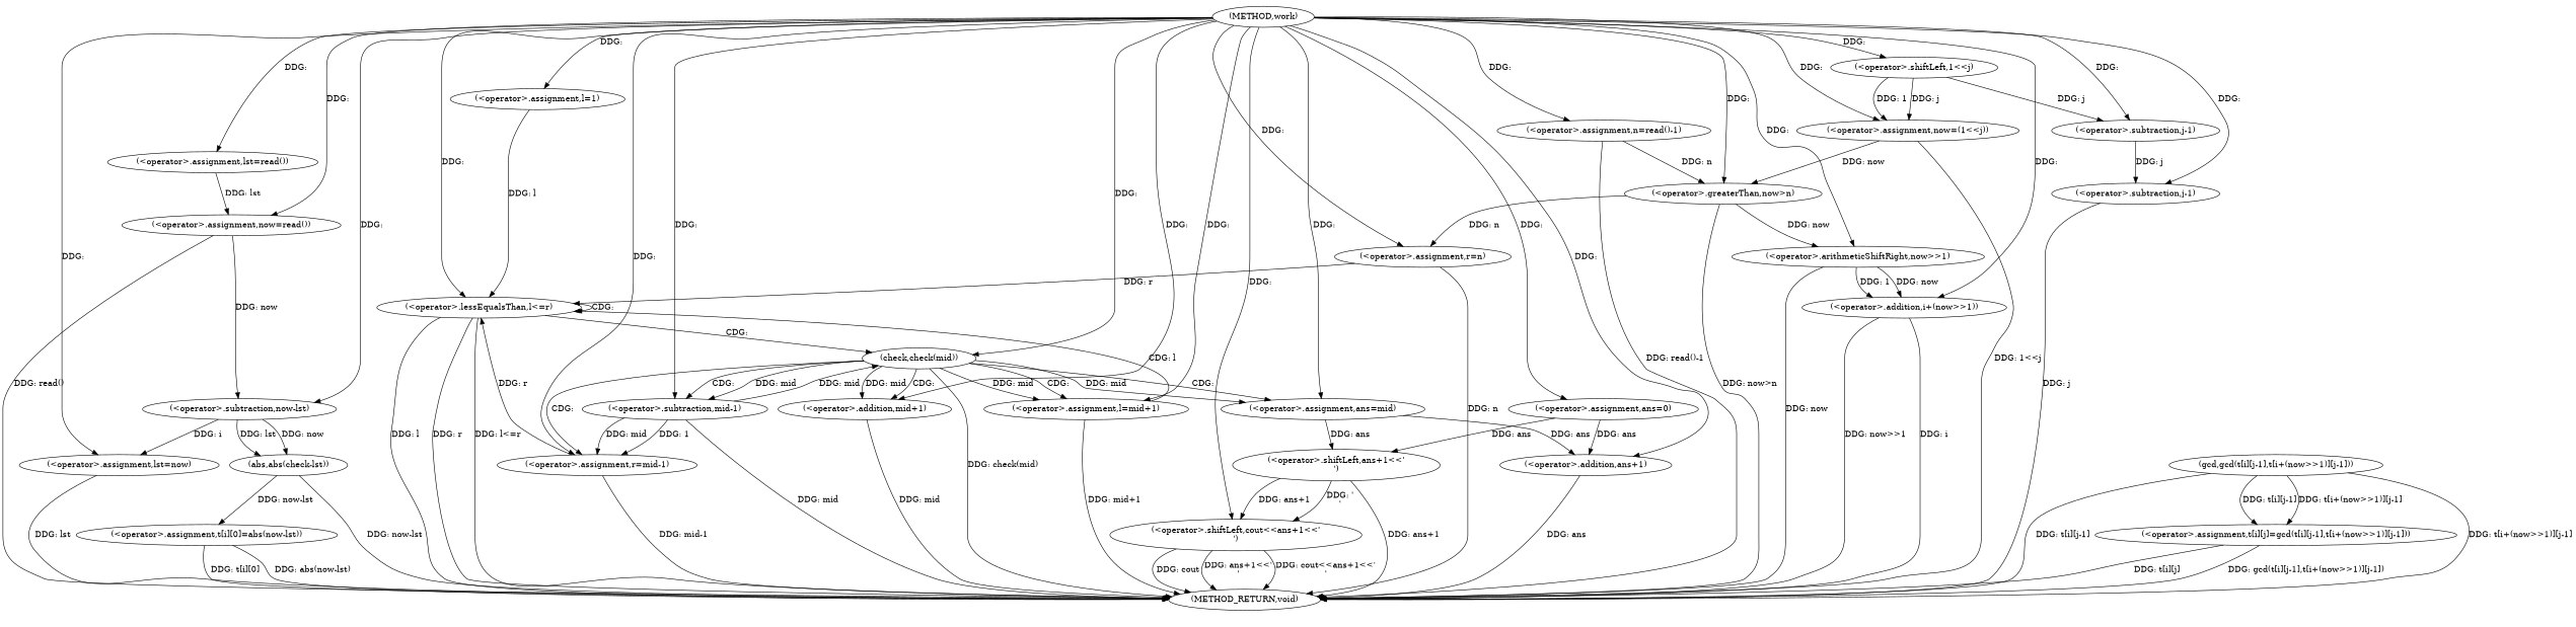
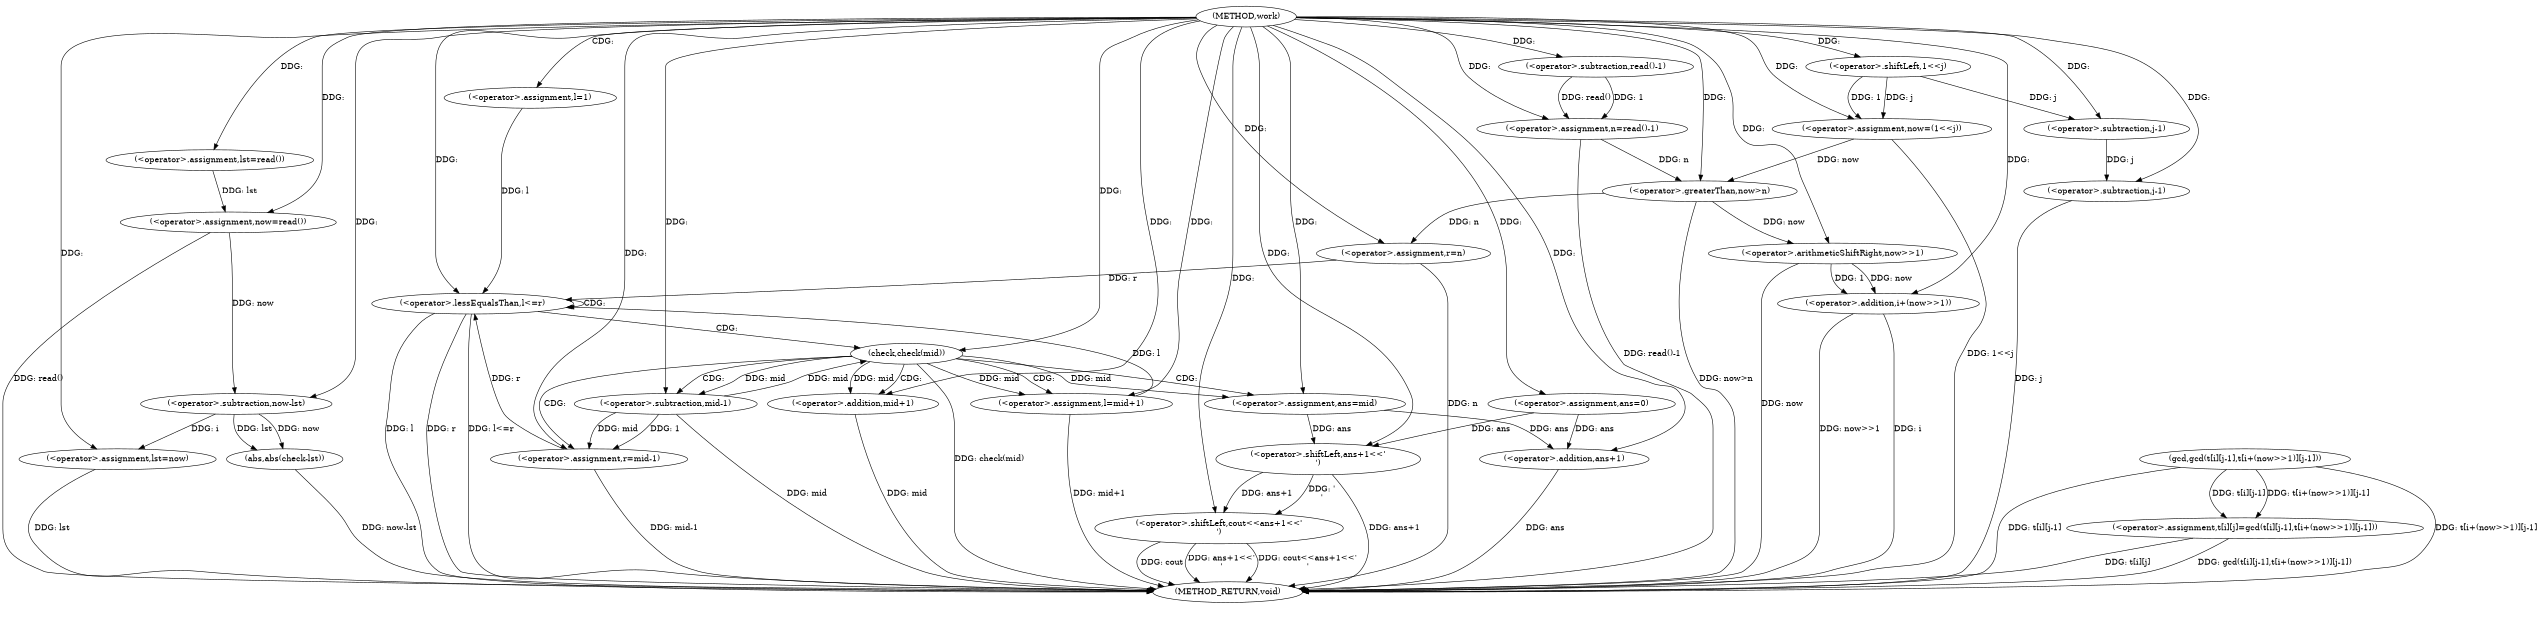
  digraph {
    n1 [label="(METHOD,work)"]
    n2 [label="(<operator>.assignment,n=read()-1)"]
    n3 [label="(<operator>.assignment,lst=read())"]
    n4 [label="(<operator>.assignment,l=1)"]
    n5 [label="(<operator>.assignment,r=n)"]
    n6 [label="(<operator>.assignment,ans=0)"]
    n7 [label="(<operator>.shiftLeft,cout<<ans+1<<'\n')"]
    n8 [label="(<operator>.assignment,now=read())"]
    n9 [label="(<operator>.assignment,lst=now)"]
    n10 [label="(<operator>.assignment,now=(1<<j))"]
    n11 [label="(<operator>.lessEqualsThan,l<=r)"]
+   n12 [label="(<operator>.subtraction,read()-1)"]
    n13 [label="(<operator>.greaterThan,now>n)"]
    n14 [label="(<operator>.shiftLeft,ans+1<<'\n')"]
    n15 [label="(<operator>.shiftLeft,1<<j)"]
    n16 [label="(check,check(mid))"]
    n17 [label="(<operator>.addition,ans+1)"]
    n18 [label="(<operator>.subtraction,now-lst)"]
    n19 [label="(<operator>.assignment,ans=mid)"]
    n20 [label="(<operator>.assignment,l=mid+1)"]
    n21 [label="(<operator>.assignment,r=mid-1)"]
    n22 [label="(<operator>.subtraction,j-1)"]
    n23 [label="(<operator>.subtraction,j-1)"]
    n24 [label="(<operator>.addition,i+(now>>1))"]
    n25 [label="(<operator>.addition,mid+1)"]
    n26 [label="(<operator>.subtraction,mid-1)"]
    n27 [label="(<operator>.arithmeticShiftRight,now>>1)"]
    n28 [label="(METHOD_RETURN,void)"]
    n29 [label="(abs,abs(check-lst))"]
-   n30 [label="(<operator>.assignment,t[i][0]=abs(now-lst))"]
    n31 [label="(<operator>.assignment,t[i][j]=gcd(t[i][j-1],t[i+(now>>1)][j-1]))"]
    n32 [label="(gcd,gcd(t[i][j-1],t[i+(now>>1)][j-1]))"]
    n1 -> n2 [label="DDG: "]
    n1 -> n3 [label="DDG: "]
-   n1 -> n4 [label="DDG: "]
+   n1 -> n4 [label="CDG: "]
    n1 -> n5 [label="DDG: "]
    n1 -> n6 [label="DDG: "]
    n1 -> n7 [label="DDG: "]
    n1 -> n8 [label="DDG: "]
    n1 -> n9 [label="DDG: "]
    n1 -> n10 [label="DDG: "]
    n1 -> n11 [label="DDG: "]
+   n1 -> n12 [label="DDG: "]
    n1 -> n13 [label="DDG: "]
+   n1 -> n14 [label="DDG: "]
    n1 -> n15 [label="DDG: "]
    n1 -> n16 [label="DDG: "]
    n1 -> n17 [label="DDG: "]
    n1 -> n18 [label="DDG: "]
    n1 -> n19 [label="DDG: "]
    n1 -> n20 [label="DDG: "]
    n1 -> n21 [label="DDG: "]
    n1 -> n22 [label="DDG: "]
    n1 -> n23 [label="DDG: "]
    n1 -> n24 [label="DDG: "]
    n1 -> n25 [label="DDG: "]
    n1 -> n26 [label="DDG: "]
    n1 -> n27 [label="DDG: "]
    n2 -> n13 [label="DDG: n"]
    n2 -> n28 [label="DDG: read()-1"]
    n3 -> n8 [label="DDG: lst"]
    n4 -> n11 [label="DDG: l"]
    n5 -> n11 [label="DDG: r"]
    n5 -> n28 [label="DDG: n"]
    n6 -> n14 [label="DDG: ans"]
    n6 -> n17 [label="DDG: ans"]
    n7 -> n28 [label="DDG: ans+1<<'\n'"]
    n7 -> n28 [label="DDG: cout<<ans+1<<'\n'"]
    n7 -> n28 [label="DDG: cout"]
    n8 -> n18 [label="DDG: now"]
    n8 -> n28 [label="DDG: read()"]
    n9 -> n28 [label="DDG: lst"]
    n10 -> n13 [label="DDG: now"]
    n10 -> n28 [label="DDG: 1<<j"]
    n11 -> n11 [label="CDG: "]
    n11 -> n16 [label="CDG: "]
    n11 -> n28 [label="DDG: l"]
    n11 -> n28 [label="DDG: r"]
    n11 -> n28 [label="DDG: l<=r"]
+   n12 -> n2 [label="DDG: read()"]
+   n12 -> n2 [label="DDG: 1"]
    n13 -> n5 [label="DDG: n"]
    n13 -> n27 [label="DDG: now"]
    n13 -> n28 [label="DDG: now>n"]
    n14 -> n7 [label="DDG: '\n'"]
    n14 -> n7 [label="DDG: ans+1"]
    n14 -> n28 [label="DDG: ans+1"]
    n15 -> n10 [label="DDG: j"]
    n15 -> n10 [label="DDG: 1"]
    n15 -> n22 [label="DDG: j"]
    n16 -> n19 [label="DDG: mid"]
    n16 -> n19 [label="CDG: "]
    n16 -> n20 [label="DDG: mid"]
    n16 -> n20 [label="CDG: "]
    n16 -> n21 [label="CDG: "]
    n16 -> n25 [label="DDG: mid"]
    n16 -> n25 [label="CDG: "]
    n16 -> n26 [label="DDG: mid"]
    n16 -> n26 [label="CDG: "]
    n16 -> n28 [label="DDG: check(mid)"]
    n17 -> n28 [label="DDG: ans"]
    n18 -> n9 [label="DDG: i"]
    n18 -> n29 [label="DDG: lst"]
    n18 -> n29 [label="DDG: now"]
    n19 -> n14 [label="DDG: ans"]
    n19 -> n17 [label="DDG: ans"]
-   n20 -> n11 [label="CDG: l"]
+   n20 -> n11 [label="DDG: l"]
    n20 -> n28 [label="DDG: mid+1"]
    n21 -> n11 [label="DDG: r"]
    n21 -> n28 [label="DDG: mid-1"]
    n22 -> n23 [label="DDG: j"]
    n23 -> n28 [label="DDG: j"]
    n24 -> n28 [label="DDG: i"]
    n24 -> n28 [label="DDG: now>>1"]
    n25 -> n28 [label="DDG: mid"]
    n26 -> n16 [label="DDG: mid"]
    n26 -> n21 [label="DDG: 1"]
    n26 -> n21 [label="DDG: mid"]
    n26 -> n28 [label="DDG: mid"]
    n27 -> n24 [label="DDG: 1"]
    n27 -> n24 [label="DDG: now"]
    n27 -> n28 [label="DDG: now"]
    n29 -> n28 [label="DDG: now-lst"]
-   n29 -> n30 [label="DDG: now-lst"]
-   n30 -> n28 [label="DDG: t[i][0]"]
-   n30 -> n28 [label="DDG: abs(now-lst)"]
    n31 -> n28 [label="DDG: t[i][j]"]
    n31 -> n28 [label="DDG: gcd(t[i][j-1],t[i+(now>>1)][j-1])"]
    n32 -> n28 [label="DDG: t[i][j-1]"]
    n32 -> n28 [label="DDG: t[i+(now>>1)][j-1]"]
    n32 -> n31 [label="DDG: t[i][j-1]"]
    n32 -> n31 [label="DDG: t[i+(now>>1)][j-1]"]
  }
